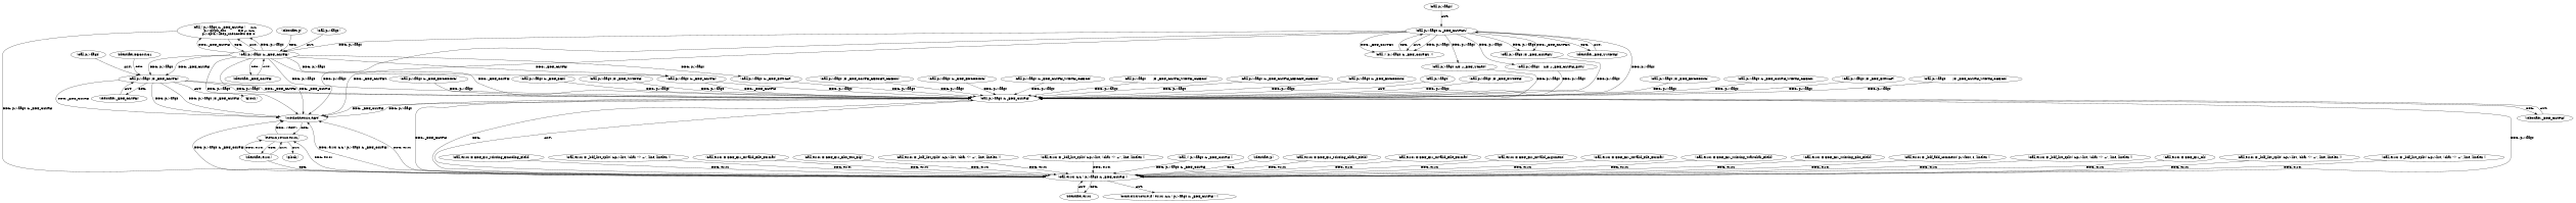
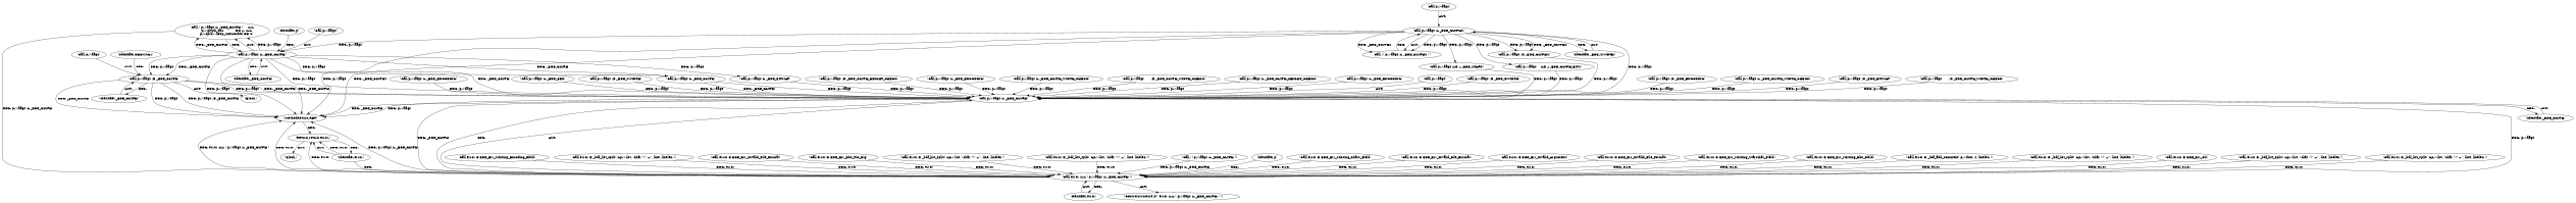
  digraph {
    n1 [label="(Call,p->flags |= _BDF_GLYPH)"]
    n2 [label="(Call,p->flags & _BDF_GLYPH)"]
    n3 [label="(Block,)"]
    n4 [label="(Identifier,_BDF_GLYPH)"]
    n5 [label="(MethodReturn,RET)"]
    n6 [label="(Call,error && ( p->flags & _BDF_GLYPH ))"]
    n7 [label="(Identifier,_BDF_GLYPH)"]
    n8 [label="(Return,return error;)"]
    n9 [label="(Call,p->flags & _BDF_GLYPH)"]
    n10 [label="(Call,( p->flags & _BDF_GLYPH )     &&\n         p->glyph_enc            == -1 &&\n         p->opts->keep_unencoded == 0)"]
    n11 [label="(Identifier,_BDF_GLYPH)"]
    n12 [label="(Call,p->flags & _BDF_GLYPH)"]
    n13 [label="(Call,p->flags & _BDF_BITMAP)"]
    n14 [label="(Call,p->flags & _BDF_GLYPHS)"]
    n15 [label="(Call,!( p->flags & _BDF_GLYPHS ))"]
    n16 [label="(Call,p->flags |= _BDF_GLYPHS)"]
    n17 [label="(Call,p->flags &= ~_BDF_START)"]
    n18 [label="(Identifier,_BDF_SWIDTH)"]
    n19 [label="(Call,p->flags    &= ~_BDF_GLYPH_BITS)"]
    n20 [label="(Identifier,error)"]
    n21 [label="(ControlStructure,if ( error && ( p->flags & _BDF_GLYPH ) ))"]
    n22 [label="(Identifier,error)"]
    n23 [label="(Block,)"]
    n24 [label="(Call,error = BDF_Err_Missing_Encoding_Field)"]
    n25 [label="(Call,error = _bdf_list_split( &p->list, (char *)\" +\", line, linelen ))"]
    n26 [label="(Call,p->flags |= _BDF_GLYPH_HEIGHT_CHECK)"]
    n27 [label="(Call,p->flags)"]
    n28 [label="(Call,p->flags & _BDF_ENCODING)"]
    n29 [label="(Call,error = BDF_Err_Invalid_File_Format)"]
    n30 [label="(Call,error = BDF_Err_Bbx_Too_Big)"]
    n31 [label="(Call,p->flags & _BDF_GLYPH_WIDTH_CHECK)"]
    n32 [label="(Call,error = _bdf_list_split( &p->list, (char *)\" +\", line, linelen ))"]
    n33 [label="(Call,p->flags       |= _BDF_GLYPH_WIDTH_CHECK)"]
    n34 [label="(Call,error = _bdf_list_split( &p->list, (char *)\" +\", line, linelen ))"]
    n35 [label="(Call,p->flags & _BDF_GLYPH_HEIGHT_CHECK)"]
    n36 [label="(Call,p->flags)"]
    n37 [label="(Identifier,DBGMSG1)"]
    n38 [label="(Call,p->flags & _BDF_ENCODING)"]
    n39 [label="(Call,!( p->flags & _BDF_GLYPH ))"]
    n40 [label="(Call,p->flags)"]
    n41 [label="(Identifier,p)"]
    n42 [label="(Call,p->flags |= _BDF_DWIDTH)"]
    n43 [label="(Call,p->flags |= _BDF_ENCODING)"]
    n44 [label="(Call,error = BDF_Err_Missing_Chars_Field)"]
    n45 [label="(Call,error = BDF_Err_Invalid_File_Format)"]
    n46 [label="(Identifier,p)"]
    n47 [label="(Call,error = BDF_Err_Invalid_Argument)"]
    n48 [label="(Call,p->flags & _BDF_GLYPH_WIDTH_CHECK)"]
    n49 [label="(Call,p->flags |= _BDF_BITMAP)"]
    n50 [label="(Call,p->flags       |= _BDF_GLYPH_WIDTH_CHECK)"]
    n51 [label="(Call,error = BDF_Err_Invalid_File_Format)"]
    n52 [label="(Call,p->flags)"]
    n53 [label="(Call,p->flags & _BDF_ENCODING)"]
    n54 [label="(Call,error = BDF_Err_Missing_Startchar_Field)"]
    n55 [label="(Call,p->flags & _BDF_BBX)"]
    n56 [label="(Call,error = BDF_Err_Missing_Bbx_Field)"]
    n57 [label="(Call,error = _bdf_add_comment( p->font, s, linelen ))"]
    n58 [label="(Call,error = _bdf_list_split( &p->list, (char *)\" +\", line, linelen ))"]
    n59 [label="(Call,error = BDF_Err_Ok)"]
    n60 [label="(Call,error = _bdf_list_split( &p->list, (char *)\" +\", line, linelen ))"]
    n61 [label="(Call,p->flags |= _BDF_SWIDTH)"]
    n62 [label="(Call,error = _bdf_list_split( &p->list, (char *)\" +\", line, linelen ))"]
    n1 -> n2 [label="DDG: p->flags"]
    n1 -> n2 [label="DDG: _BDF_GLYPH"]
    n1 -> n3 [label="AST: "]
    n1 -> n4 [label="CFG: "]
    n1 -> n5 [label="DDG: p->flags |= _BDF_GLYPH"]
    n1 -> n5 [label="DDG: _BDF_GLYPH"]
    n1 -> n5 [label="DDG: p->flags"]
    n2 -> n5 [label="DDG: _BDF_GLYPH"]
    n2 -> n5 [label="DDG: p->flags"]
    n2 -> n6 [label="AST: "]
    n2 -> n6 [label="DDG: p->flags"]
    n2 -> n6 [label="DDG: _BDF_GLYPH"]
    n2 -> n7 [label="CFG: "]
    n4 -> n1 [label="AST: "]
    n5 -> n8 [label="CFG: "]
    n6 -> n2 [label="CFG: "]
    n6 -> n5 [label="DDG: p->flags & _BDF_GLYPH"]
    n6 -> n5 [label="DDG: error && ( p->flags & _BDF_GLYPH )"]
    n6 -> n5 [label="DDG: error"]
    n6 -> n8 [label="DDG: error"]
    n6 -> n20 [label="CFG: "]
    n6 -> n21 [label="AST: "]
    n7 -> n2 [label="AST: "]
-   n8 -> n5 [label="DDG: <RET>"]
    n8 -> n22 [label="CFG: "]
    n8 -> n23 [label="AST: "]
    n9 -> n1 [label="DDG: p->flags"]
    n9 -> n1 [label="DDG: _BDF_GLYPH"]
    n9 -> n2 [label="DDG: p->flags"]
    n9 -> n2 [label="DDG: _BDF_GLYPH"]
    n9 -> n5 [label="DDG: p->flags"]
    n9 -> n5 [label="DDG: _BDF_GLYPH"]
    n9 -> n10 [label="AST: "]
    n9 -> n10 [label="DDG: p->flags"]
    n9 -> n10 [label="DDG: _BDF_GLYPH"]
    n9 -> n11 [label="CFG: "]
    n9 -> n12 [label="DDG: p->flags"]
    n9 -> n12 [label="DDG: _BDF_GLYPH"]
    n9 -> n13 [label="DDG: p->flags"]
    n10 -> n6 [label="DDG: p->flags & _BDF_GLYPH"]
    n10 -> n9 [label="CFG: "]
    n11 -> n9 [label="AST: "]
    n12 -> n2 [label="DDG: p->flags"]
    n12 -> n2 [label="DDG: _BDF_GLYPH"]
    n13 -> n2 [label="DDG: p->flags"]
    n14 -> n2 [label="DDG: p->flags"]
    n14 -> n5 [label="DDG: _BDF_GLYPHS"]
    n14 -> n5 [label="DDG: p->flags"]
    n14 -> n9 [label="DDG: p->flags"]
    n14 -> n15 [label="AST: "]
    n14 -> n15 [label="DDG: p->flags"]
    n14 -> n15 [label="DDG: _BDF_GLYPHS"]
    n14 -> n16 [label="DDG: p->flags"]
    n14 -> n16 [label="DDG: _BDF_GLYPHS"]
    n14 -> n17 [label="DDG: p->flags"]
    n14 -> n18 [label="CFG: "]
    n14 -> n19 [label="DDG: p->flags"]
    n15 -> n14 [label="CFG: "]
    n16 -> n2 [label="DDG: p->flags"]
    n17 -> n2 [label="DDG: p->flags"]
    n18 -> n14 [label="AST: "]
    n19 -> n2 [label="DDG: p->flags"]
    n20 -> n6 [label="AST: "]
    n22 -> n6 [label="CFG: "]
    n22 -> n8 [label="AST: "]
    n22 -> n8 [label="DDG: error"]
    n24 -> n6 [label="DDG: error"]
    n25 -> n6 [label="DDG: error"]
    n26 -> n2 [label="DDG: p->flags"]
    n27 -> n14 [label="AST: "]
    n28 -> n2 [label="DDG: p->flags"]
    n29 -> n6 [label="DDG: error"]
    n30 -> n6 [label="DDG: error"]
    n31 -> n2 [label="DDG: p->flags"]
    n32 -> n6 [label="DDG: error"]
    n33 -> n2 [label="DDG: p->flags"]
    n34 -> n6 [label="DDG: error"]
    n35 -> n2 [label="DDG: p->flags"]
    n36 -> n1 [label="AST: "]
    n37 -> n1 [label="CFG: "]
    n38 -> n2 [label="DDG: p->flags"]
    n39 -> n6 [label="DDG: p->flags & _BDF_GLYPH"]
    n40 -> n2 [label="AST: "]
    n41 -> n6 [label="CFG: "]
    n42 -> n2 [label="DDG: p->flags"]
    n43 -> n2 [label="DDG: p->flags"]
    n44 -> n6 [label="DDG: error"]
    n45 -> n6 [label="DDG: error"]
    n46 -> n9 [label="CFG: "]
    n47 -> n6 [label="DDG: error"]
    n48 -> n2 [label="DDG: p->flags"]
    n49 -> n2 [label="DDG: p->flags"]
    n50 -> n2 [label="DDG: p->flags"]
    n51 -> n6 [label="DDG: error"]
    n52 -> n9 [label="AST: "]
    n53 -> n2 [label="DDG: p->flags"]
    n54 -> n6 [label="DDG: error"]
    n55 -> n2 [label="DDG: p->flags"]
    n56 -> n6 [label="DDG: error"]
    n57 -> n6 [label="DDG: error"]
    n58 -> n6 [label="DDG: error"]
    n59 -> n6 [label="DDG: error"]
    n60 -> n6 [label="DDG: error"]
    n61 -> n2 [label="DDG: p->flags"]
    n62 -> n6 [label="DDG: error"]
  }
